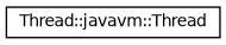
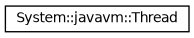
  digraph {
    rankdir=LR
-   n1 [color=black fillcolor=white fontname=Helvetica fontsize=10 height=0.2 label="Thread::javavm::Thread" shape=record style=filled width=0.4]
+   n1 [color=black fillcolor=white fontname=Helvetica fontsize=10 height=0.2 label="System::javavm::Thread" shape=record style=filled width=0.4]
  }
